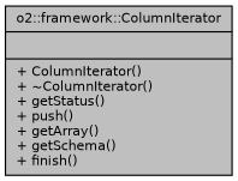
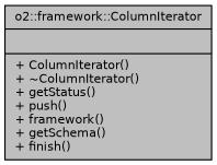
  digraph {
-   n1 [color=black fillcolor=grey75 fontcolor=black fontname=Helvetica fontsize=10 height=0.2 label="{o2::framework::ColumnIterator\n||+ ColumnIterator()\l+ ~ColumnIterator()\l+ getStatus()\l+ push()\l+ getArray()\l+ getSchema()\l+ finish()\l}" shape=record style=filled width=0.4]
+   n1 [color=black fillcolor=grey75 fontcolor=black fontname=Helvetica fontsize=10 height=0.2 label="{o2::framework::ColumnIterator\n||+ ColumnIterator()\l+ ~ColumnIterator()\l+ getStatus()\l+ push()\l+ framework()\l+ getSchema()\l+ finish()\l}" shape=record style=filled width=0.4]
  }
